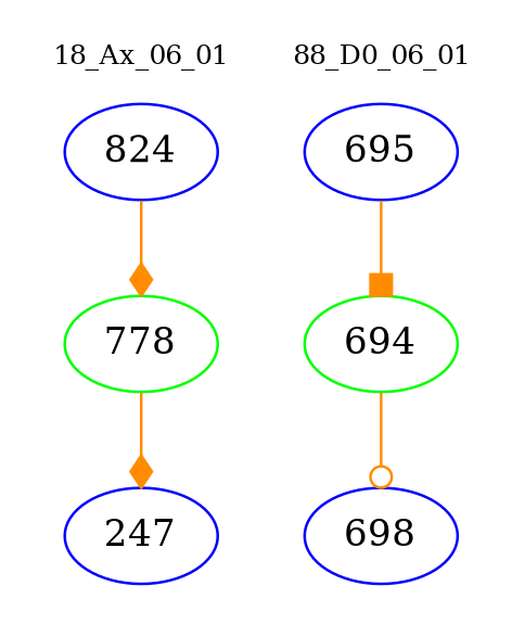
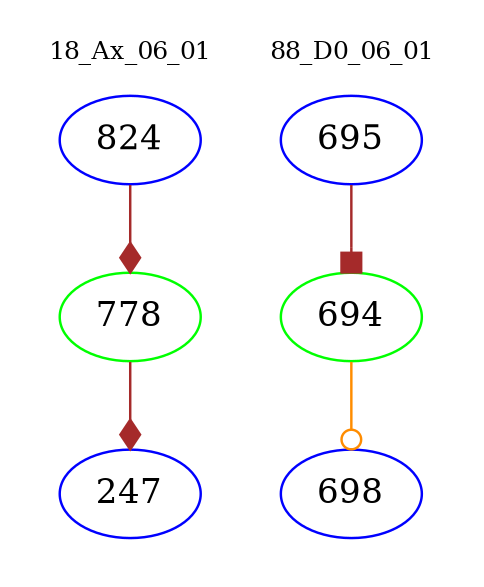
  digraph {
    node [color=blue]
    edge [arrowhead=diamond color=brown]
    n1 [label=824]
    n2 [color=green label=778]
    n3 [label=247]
    n4 [label=695]
    n5 [color=green label=694]
    n6 [label=698]
    subgraph cluster_1 {
      color=white
      fontsize=10
      label="18_Ax_06_01"
      n1
      n2
      n3
    }
    subgraph cluster_2 {
      color=white
      fontsize=10
      label="88_D0_06_01"
      n4
      n5
      n6
    }
-   n1 -> n2 [color=darkorange]
-   n2 -> n3 [color=darkorange]
-   n4 -> n5 [arrowhead=box color=darkorange]
+   n1 -> n2
+   n2 -> n3
+   n4 -> n5 [arrowhead=box]
    n5 -> n6 [arrowhead=odot color=darkorange]
  }
